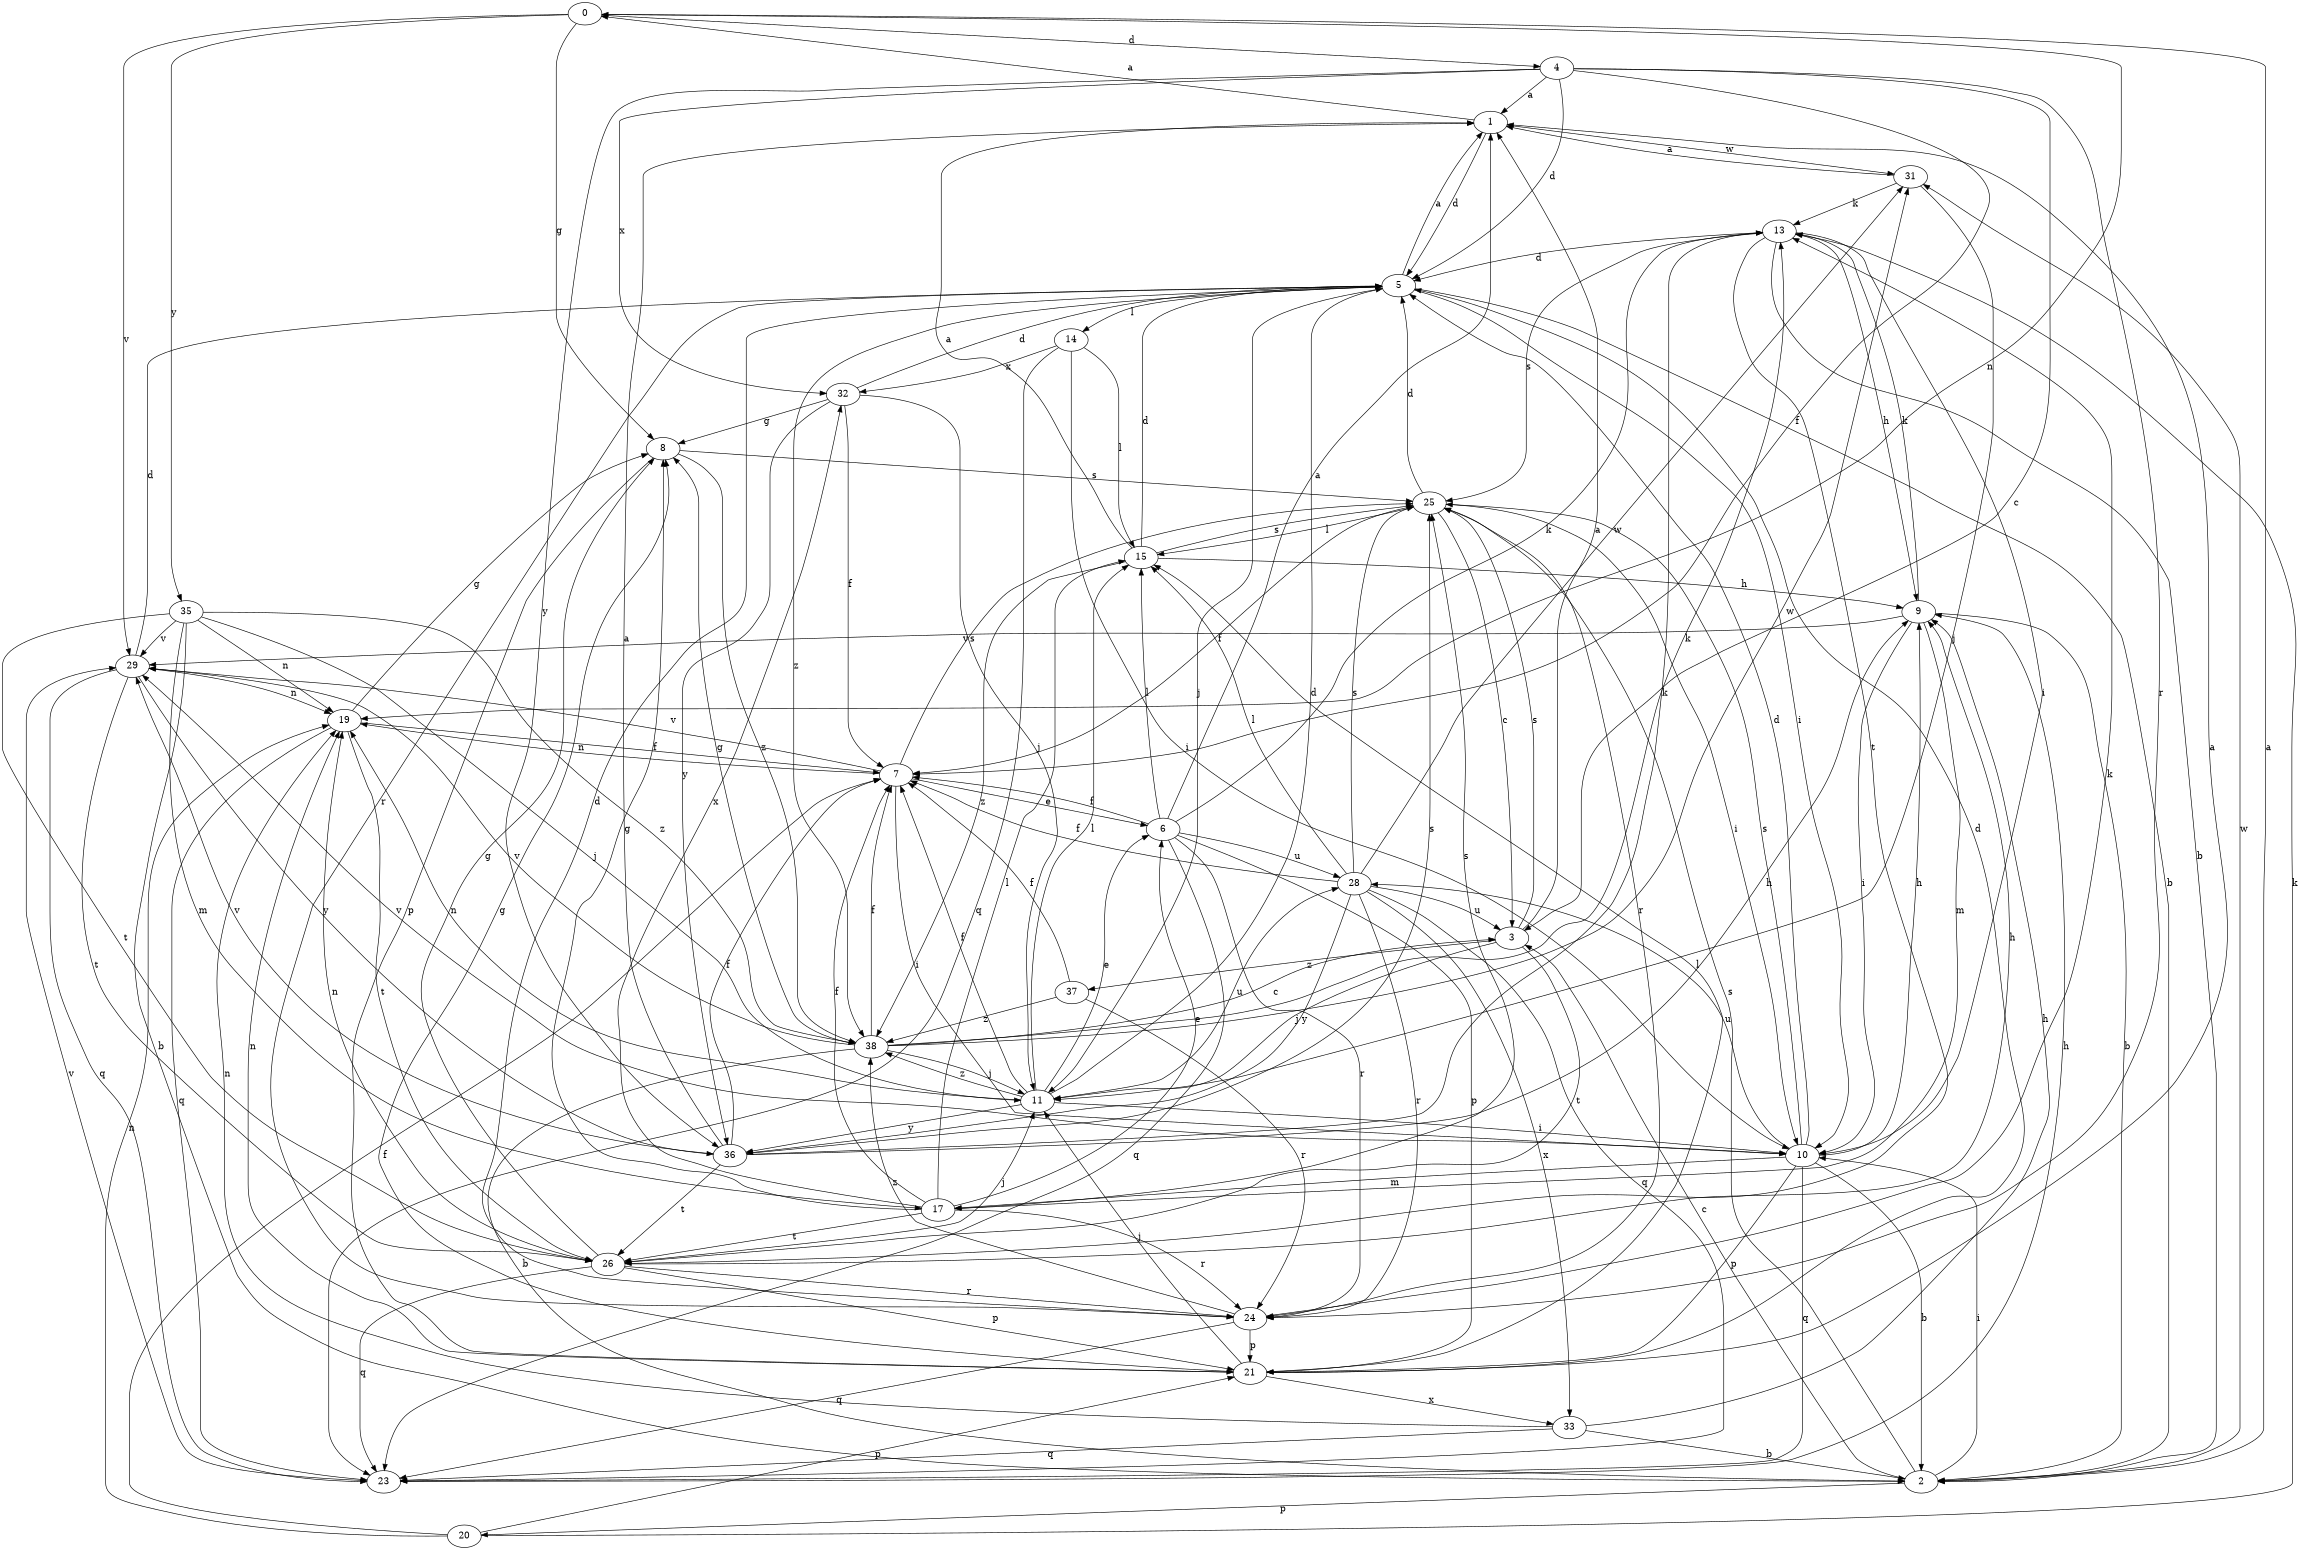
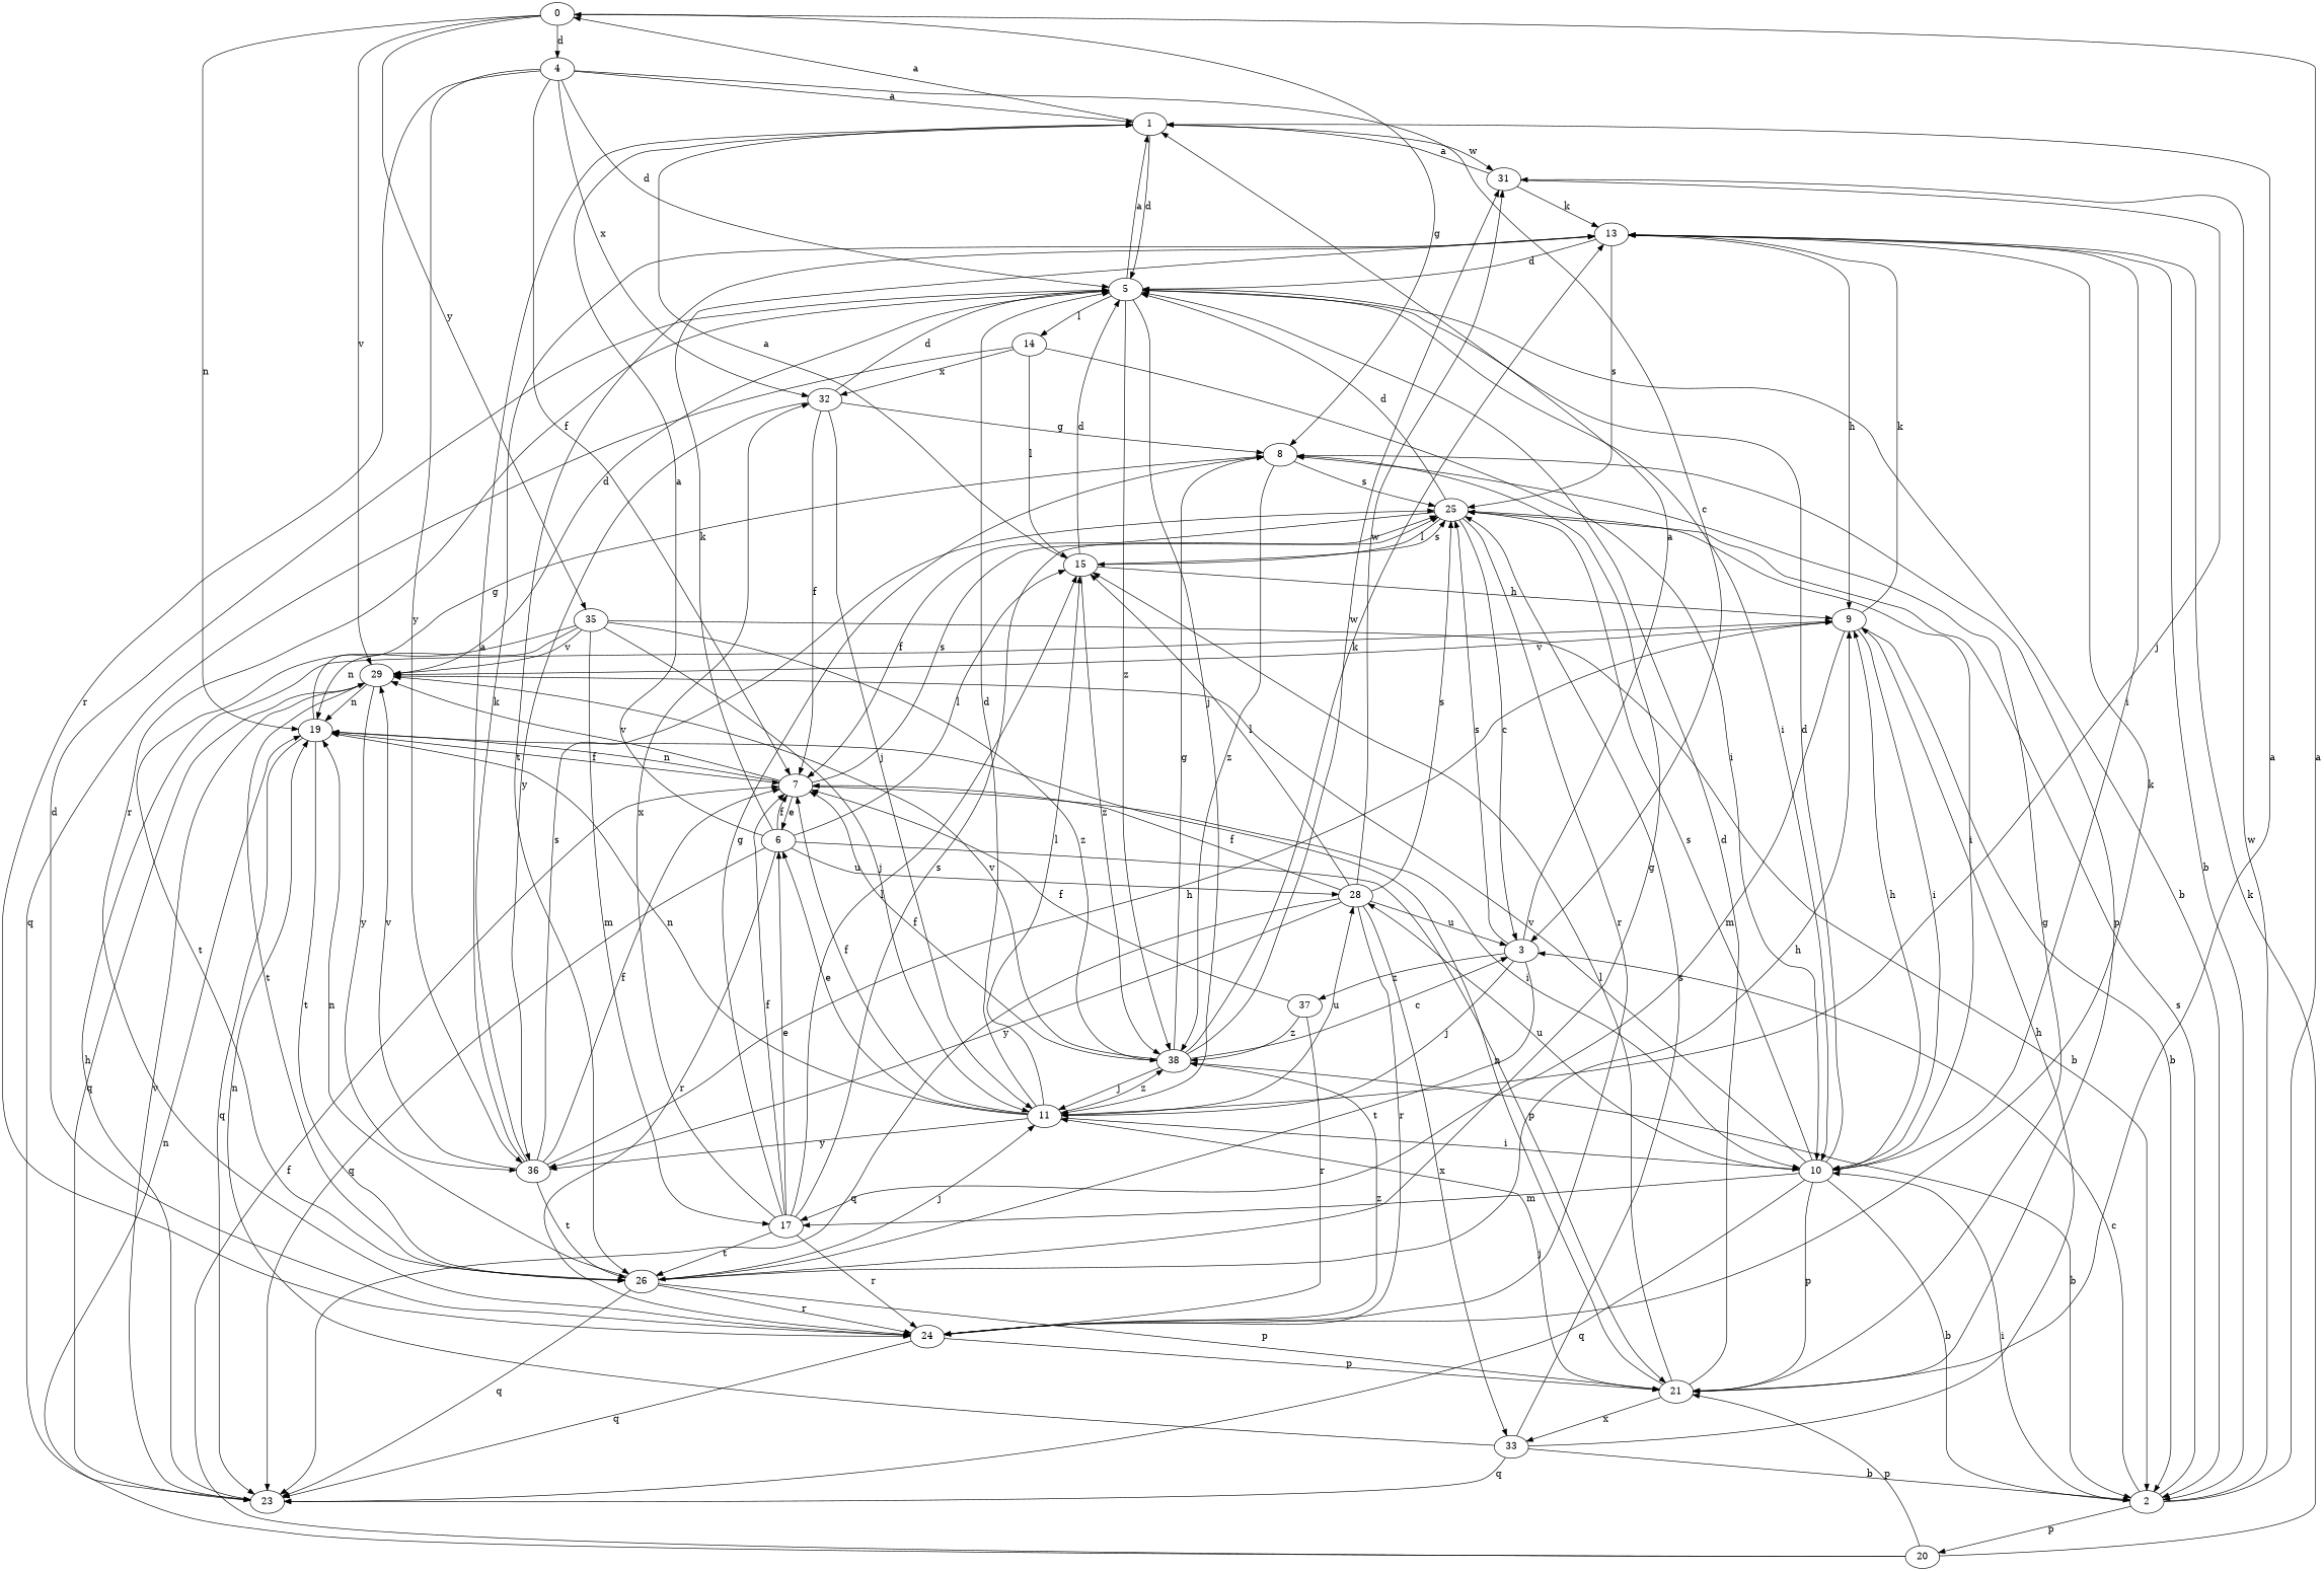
  strict digraph {
    0
    4
    8
    19
    29
    35
    1
    5
    3
    7
    24
    32
    36
    25
    38
    21
    26
    23
    2
    11
    17
    31
    10
    14
    13
    20
    37
    28
    9
    15
    6
    33
    0 -> 4 [label=d]
    0 -> 8 [label=g]
    0 -> 19 [label=n]
    0 -> 29 [label=v]
    0 -> 35 [label=y]
    4 -> 1 [label=a]
    4 -> 5 [label=d]
    4 -> 3 [label=c]
    4 -> 7 [label=f]
    4 -> 24 [label=r]
    4 -> 32 [label=x]
    4 -> 36 [label=y]
    8 -> 25 [label=s]
    8 -> 38 [label=z]
    8 -> 21 [label=p]
    19 -> 8 [label=g]
    19 -> 7 [label=f]
    19 -> 26 [label=t]
    19 -> 23 [label=q]
    29 -> 19 [label=n]
    29 -> 5 [label=d]
    29 -> 36 [label=y]
    29 -> 26 [label=t]
    29 -> 23 [label=q]
    35 -> 19 [label=n]
    35 -> 29 [label=v]
    35 -> 38 [label=z]
    35 -> 26 [label=t]
    35 -> 2 [label=b]
    35 -> 11 [label=j]
    35 -> 17 [label=m]
    1 -> 0 [label=a]
    1 -> 5 [label=d]
    1 -> 31 [label=w]
    5 -> 1 [label=a]
    5 -> 24 [label=r]
    5 -> 38 [label=z]
    5 -> 2 [label=b]
    5 -> 11 [label=j]
    5 -> 10 [label=i]
    5 -> 14 [label=l]
    3 -> 1 [label=a]
    3 -> 25 [label=s]
    3 -> 26 [label=t]
    3 -> 11 [label=j]
    3 -> 37 [label=z]
    7 -> 19 [label=n]
    7 -> 29 [label=v]
    7 -> 25 [label=s]
    7 -> 10 [label=i]
    7 -> 6 [label=e]
    24 -> 5 [label=d]
    24 -> 38 [label=z]
    24 -> 21 [label=p]
    24 -> 23 [label=q]
    24 -> 13 [label=k]
    32 -> 8 [label=g]
    32 -> 5 [label=d]
    32 -> 7 [label=f]
    32 -> 36 [label=y]
    32 -> 11 [label=j]
    36 -> 29 [label=v]
    36 -> 1 [label=a]
    36 -> 7 [label=f]
    36 -> 25 [label=s]
    36 -> 26 [label=t]
    36 -> 13 [label=k]
    36 -> 9 [label=h]
    25 -> 5 [label=d]
    25 -> 3 [label=c]
    25 -> 7 [label=f]
    25 -> 24 [label=r]
    25 -> 10 [label=i]
    25 -> 15 [label=l]
    38 -> 8 [label=g]
    38 -> 29 [label=v]
    38 -> 3 [label=c]
    38 -> 7 [label=f]
    38 -> 2 [label=b]
    38 -> 11 [label=j]
    38 -> 31 [label=w]
    38 -> 13 [label=k]
    21 -> 8 [label=g]
    21 -> 19 [label=n]
    21 -> 1 [label=a]
    21 -> 5 [label=d]
    21 -> 11 [label=j]
    21 -> 15 [label=l]
    21 -> 33 [label=x]
    26 -> 8 [label=g]
    26 -> 19 [label=n]
    26 -> 24 [label=r]
    26 -> 21 [label=p]
    26 -> 23 [label=q]
    26 -> 11 [label=j]
    26 -> 9 [label=h]
    23 -> 29 [label=v]
    23 -> 9 [label=h]
    2 -> 0 [label=a]
    2 -> 3 [label=c]
    2 -> 25 [label=s]
    2 -> 31 [label=w]
    2 -> 10 [label=i]
    2 -> 20 [label=p]
    11 -> 19 [label=n]
    11 -> 5 [label=d]
    11 -> 7 [label=f]
    11 -> 36 [label=y]
    11 -> 38 [label=z]
    11 -> 10 [label=i]
    11 -> 28 [label=u]
    11 -> 15 [label=l]
    11 -> 6 [label=e]
    17 -> 8 [label=g]
    17 -> 7 [label=f]
    17 -> 24 [label=r]
    17 -> 32 [label=x]
    17 -> 25 [label=s]
    17 -> 26 [label=t]
    17 -> 15 [label=l]
    17 -> 6 [label=e]
    31 -> 1 [label=a]
    31 -> 11 [label=j]
    31 -> 13 [label=k]
    10 -> 29 [label=v]
    10 -> 5 [label=d]
    10 -> 25 [label=s]
    10 -> 21 [label=p]
    10 -> 23 [label=q]
    10 -> 2 [label=b]
    10 -> 17 [label=m]
    10 -> 28 [label=u]
    10 -> 9 [label=h]
    14 -> 32 [label=x]
    14 -> 23 [label=q]
    14 -> 10 [label=i]
    14 -> 15 [label=l]
    13 -> 5 [label=d]
    13 -> 25 [label=s]
    13 -> 26 [label=t]
    13 -> 2 [label=b]
    13 -> 10 [label=i]
    13 -> 9 [label=h]
    20 -> 19 [label=n]
    20 -> 7 [label=f]
    20 -> 21 [label=p]
    20 -> 13 [label=k]
    37 -> 7 [label=f]
    37 -> 24 [label=r]
    37 -> 38 [label=z]
    28 -> 3 [label=u]
    28 -> 7 [label=f]
    28 -> 24 [label=r]
    28 -> 36 [label=y]
    28 -> 25 [label=s]
    28 -> 23 [label=q]
    28 -> 31 [label=w]
    28 -> 15 [label=l]
    28 -> 33 [label=x]
    9 -> 29 [label=v]
    9 -> 2 [label=b]
    9 -> 17 [label=m]
    9 -> 10 [label=i]
    9 -> 13 [label=k]
    15 -> 1 [label=a]
    15 -> 5 [label=d]
    15 -> 25 [label=s]
    15 -> 38 [label=z]
    15 -> 9 [label=h]
    6 -> 1 [label=a]
    6 -> 7 [label=f]
    6 -> 24 [label=r]
    6 -> 21 [label=p]
    6 -> 23 [label=q]
    6 -> 13 [label=k]
    6 -> 28 [label=u]
    6 -> 15 [label=l]
    33 -> 19 [label=n]
+   33 -> 25 [label=s]
    33 -> 23 [label=q]
    33 -> 2 [label=b]
    33 -> 9 [label=h]
  }
